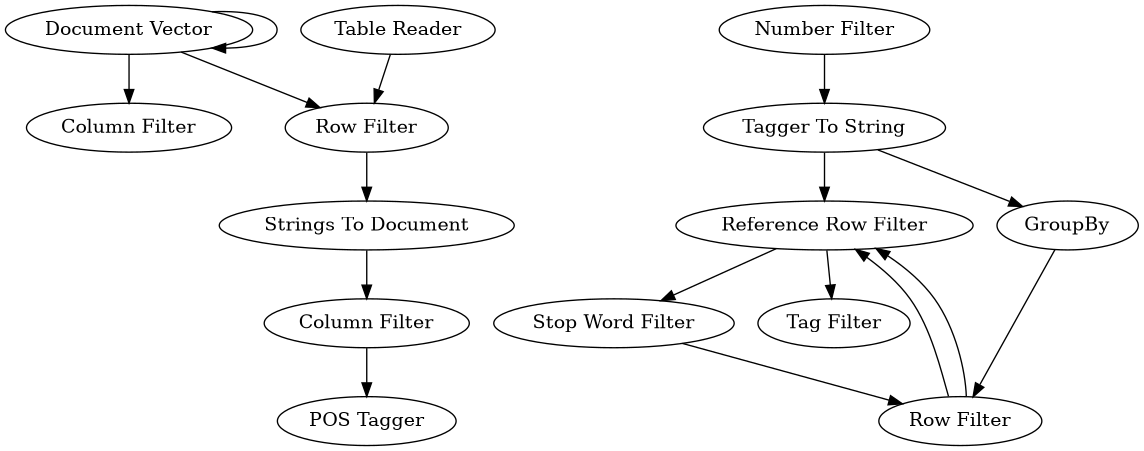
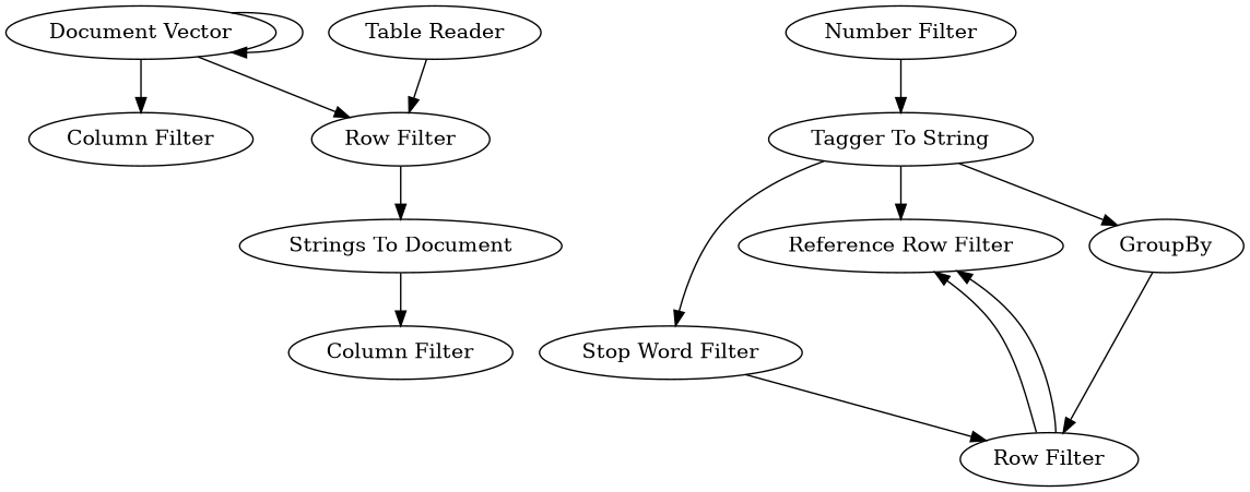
  digraph {
    rankdir=TB
    n1 [label="Document Vector"]
    n2 [label="Column Filter"]
    n3 [label="Row Filter"]
    n4 [label="Strings To Document"]
-   n5 [label="POS Tagger"]
    n6 [label="Number Filter"]
    n7 [label="Tagger To String"]
    n8 [label="Column Filter"]
    n9 [label="Reference Row Filter"]
    n10 [label="Stop Word Filter"]
    n11 [label=GroupBy]
-   n12 [label="Tag Filter"]
    n13 [label="Row Filter"]
    n14 [label="Table Reader"]
    n1 -> n1
    n1 -> n2
    n1 -> n3
    n3 -> n4
    n4 -> n8
    n6 -> n7
    n7 -> n9
-   n9 -> n10
+   n7 -> n10
    n7 -> n11
-   n8 -> n5
-   n9 -> n12
    n10 -> n13
    n11 -> n13
    n13 -> n9
    n13 -> n9
    n14 -> n3
  }
